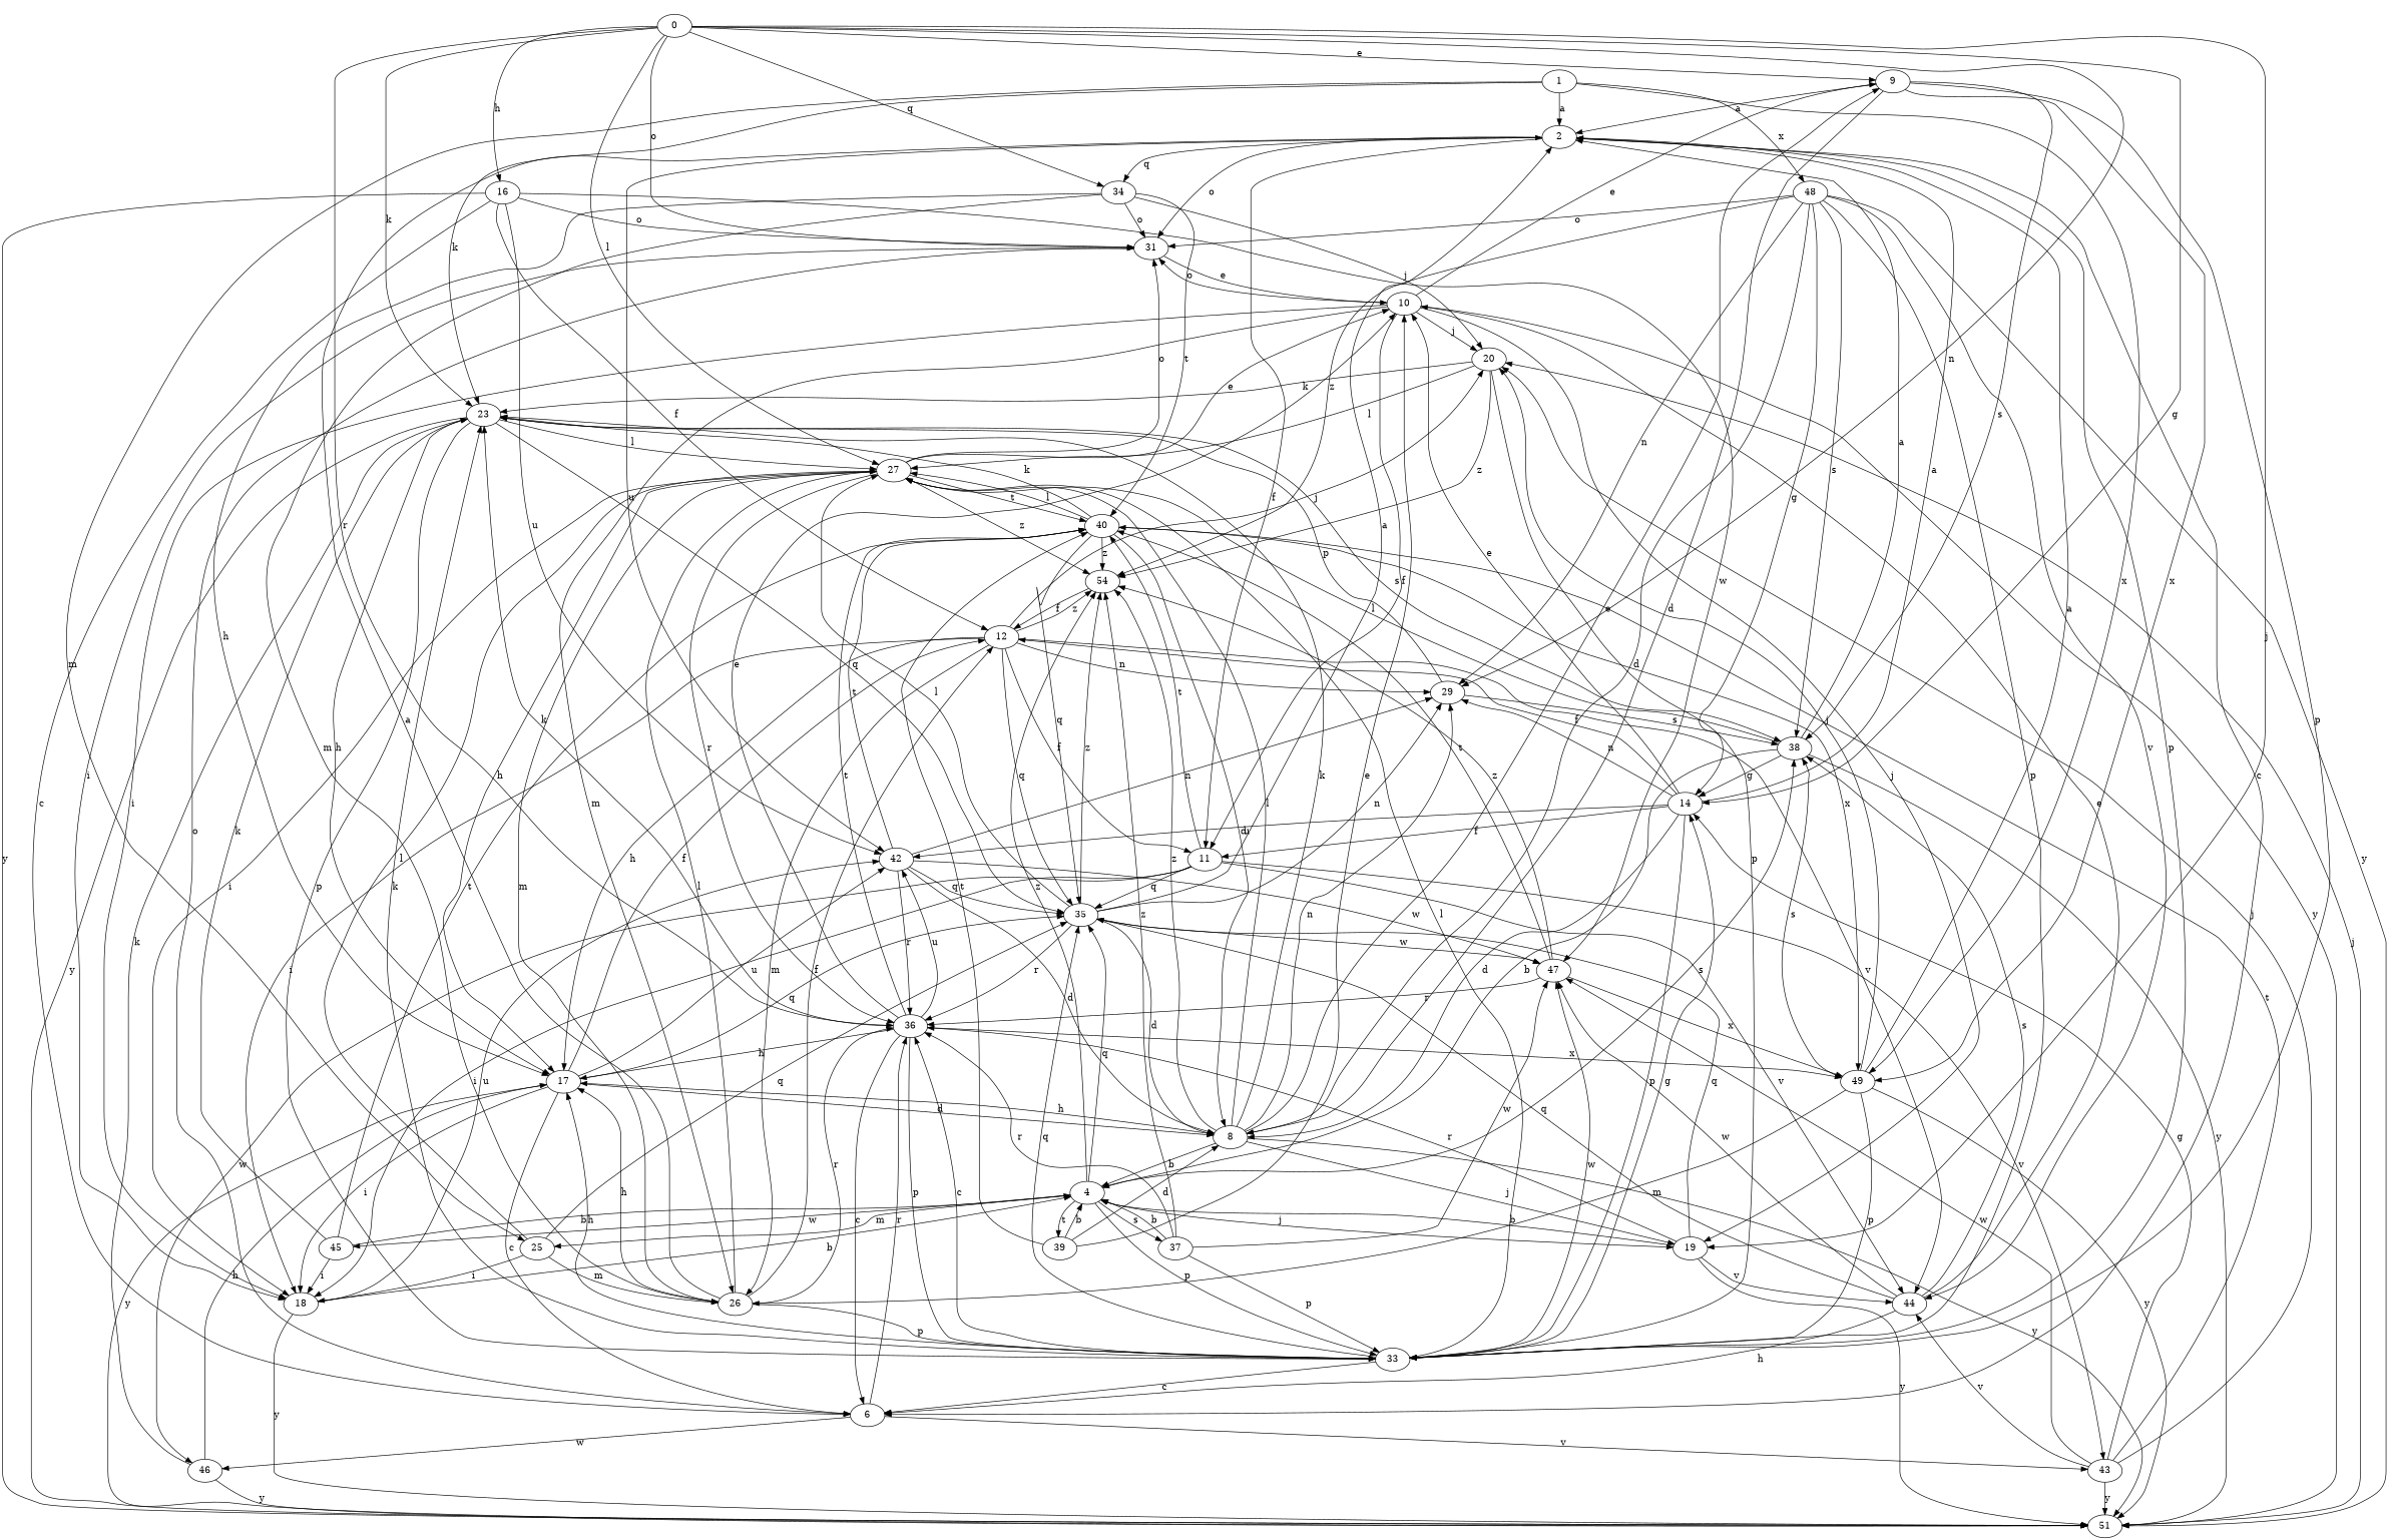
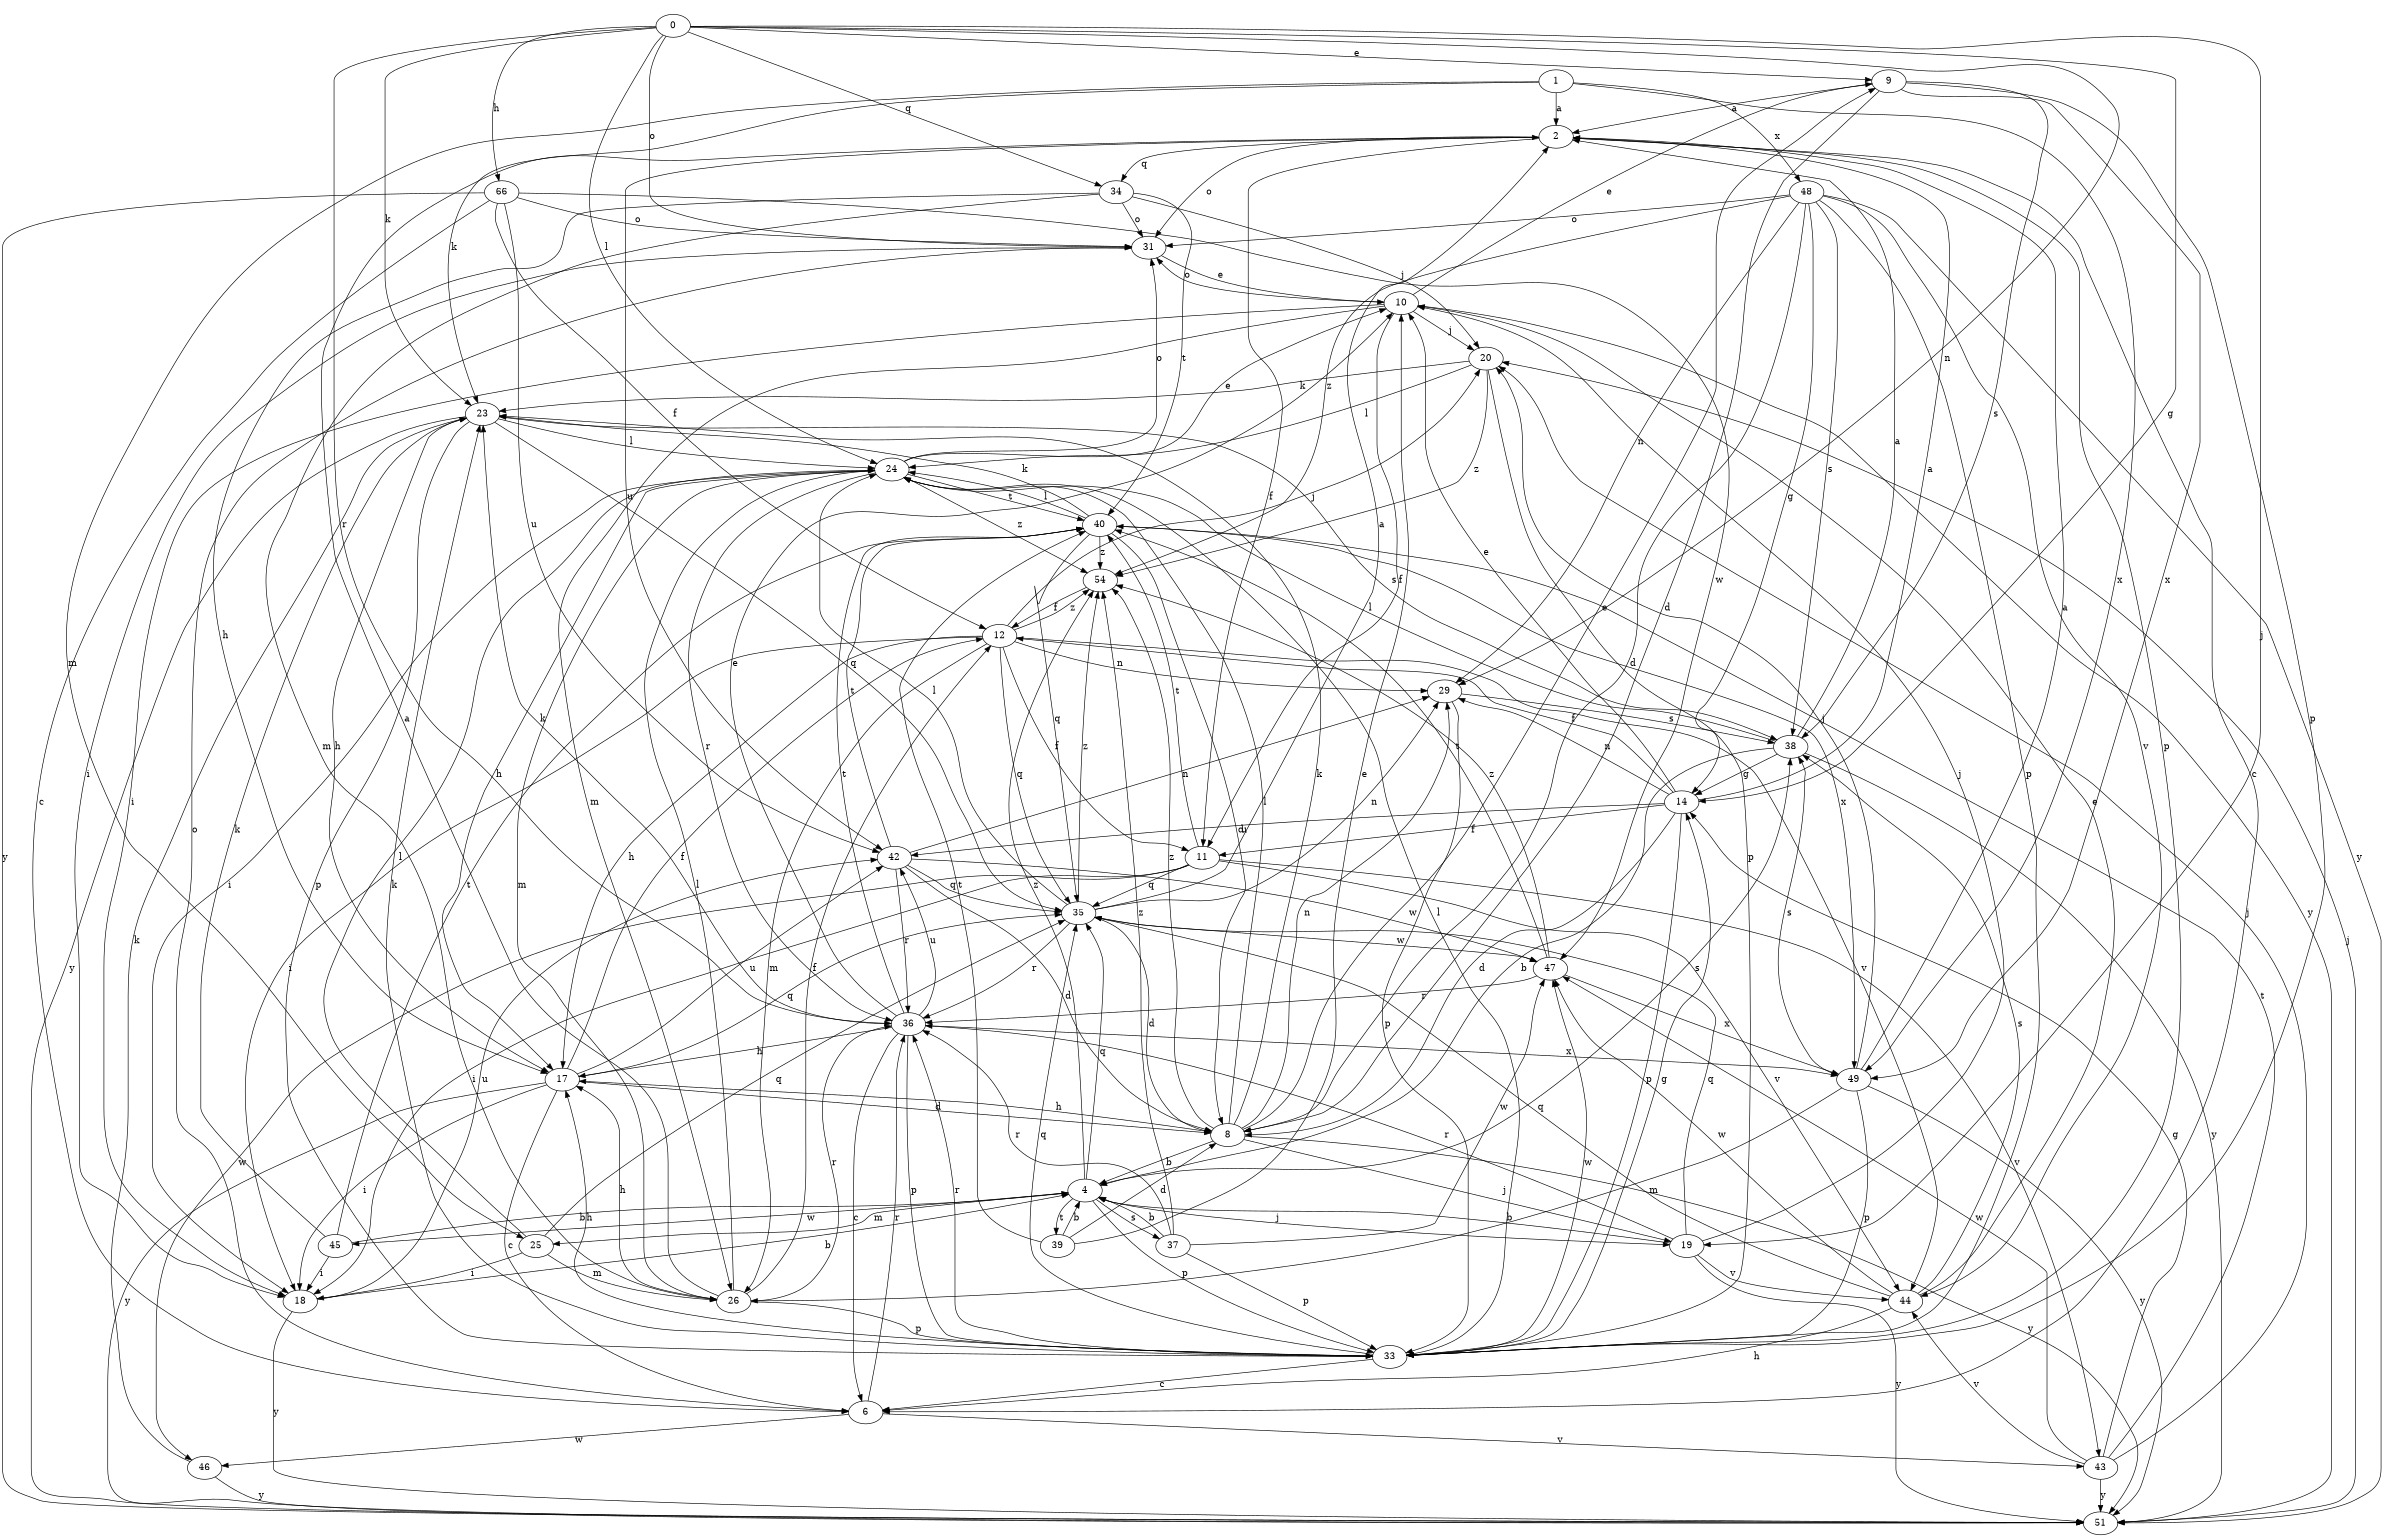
  strict digraph {
    0
    9
    14
-   16
+   16 [label=66]
    19
    23
-   24 [label=27]
+   24
    29
    31
    34
    36
    2
    49
    33
    38
    8
    11
    42
    10
    12
    6
    51
    47
    4
    35
    44
    17
    54
    18
    26
    40
    20
    1
    25
    48
    43
    46
    37
    39
    45
    0 -> 9 [label=e]
    0 -> 14 [label=g]
    0 -> 16 [label=h]
    0 -> 19 [label=j]
    0 -> 23 [label=k]
    0 -> 24 [label=l]
    0 -> 29 [label=n]
    0 -> 31 [label=o]
    0 -> 34 [label=q]
    0 -> 36 [label=r]
    9 -> 2 [label=a]
    9 -> 49 [label=x]
    9 -> 33 [label=p]
    9 -> 38 [label=s]
    9 -> 8 [label=d]
    14 -> 29 [label=n]
    14 -> 2 [label=a]
    14 -> 33 [label=p]
    14 -> 8 [label=d]
    14 -> 11 [label=f]
    14 -> 42 [label=u]
    14 -> 10 [label=e]
    14 -> 12 [label=f]
    16 -> 31 [label=o]
    16 -> 42 [label=u]
    16 -> 12 [label=f]
    16 -> 6 [label=c]
    16 -> 51 [label=y]
    16 -> 47 [label=w]
    19 -> 36 [label=r]
    19 -> 51 [label=y]
    19 -> 4 [label=b]
    19 -> 35 [label=q]
    19 -> 44 [label=v]
    23 -> 24 [label=l]
    23 -> 33 [label=p]
    23 -> 38 [label=s]
    23 -> 51 [label=y]
    23 -> 35 [label=q]
    23 -> 17 [label=h]
    24 -> 31 [label=o]
    24 -> 36 [label=r]
    24 -> 10 [label=e]
    24 -> 17 [label=h]
    24 -> 54 [label=z]
    24 -> 18 [label=i]
    24 -> 26 [label=m]
    24 -> 40 [label=t]
-   29 -> 23 [label=p]
+   29 -> 33 [label=p]
    29 -> 38 [label=s]
    31 -> 10 [label=e]
    31 -> 18 [label=i]
    34 -> 31 [label=o]
    34 -> 17 [label=h]
    34 -> 26 [label=m]
    34 -> 40 [label=t]
    34 -> 20 [label=j]
    36 -> 23 [label=k]
    36 -> 49 [label=x]
    36 -> 33 [label=p]
    36 -> 42 [label=u]
    36 -> 10 [label=e]
    36 -> 6 [label=c]
    36 -> 17 [label=h]
    36 -> 40 [label=t]
    2 -> 31 [label=o]
    2 -> 34 [label=q]
    2 -> 33 [label=p]
    2 -> 11 [label=f]
    2 -> 42 [label=u]
    2 -> 6 [label=c]
    49 -> 2 [label=a]
    49 -> 33 [label=p]
    49 -> 38 [label=s]
    49 -> 51 [label=y]
    49 -> 26 [label=m]
    49 -> 20 [label=j]
    33 -> 14 [label=g]
    33 -> 23 [label=k]
    33 -> 24 [label=l]
-   33 -> 36 [label=c]
+   33 -> 36 [label=r]
    33 -> 6 [label=c]
    33 -> 47 [label=w]
    33 -> 35 [label=q]
    33 -> 17 [label=h]
    38 -> 14 [label=g]
    38 -> 24 [label=l]
    38 -> 2 [label=a]
    38 -> 51 [label=y]
    38 -> 4 [label=b]
    8 -> 9 [label=e]
    8 -> 19 [label=j]
    8 -> 23 [label=k]
    8 -> 24 [label=l]
    8 -> 29 [label=n]
    8 -> 51 [label=y]
    8 -> 4 [label=b]
    8 -> 17 [label=h]
    8 -> 54 [label=z]
    11 -> 35 [label=q]
    11 -> 44 [label=v]
    11 -> 18 [label=i]
    11 -> 40 [label=t]
    11 -> 43 [label=v]
    11 -> 46 [label=w]
    42 -> 29 [label=n]
    42 -> 36 [label=r]
    42 -> 8 [label=d]
    42 -> 47 [label=w]
    42 -> 35 [label=q]
    42 -> 40 [label=t]
    10 -> 9 [label=e]
-   10 -> 19 [label=j]
+   19 -> 10 [label=j]
    10 -> 31 [label=o]
    10 -> 11 [label=f]
    10 -> 51 [label=y]
    10 -> 18 [label=i]
    10 -> 26 [label=m]
    10 -> 20 [label=j]
    12 -> 29 [label=n]
    12 -> 11 [label=f]
    12 -> 35 [label=q]
    12 -> 44 [label=v]
    12 -> 17 [label=h]
    12 -> 54 [label=z]
    12 -> 18 [label=i]
    12 -> 26 [label=m]
    12 -> 20 [label=j]
    6 -> 31 [label=o]
    6 -> 36 [label=r]
    6 -> 43 [label=v]
    6 -> 46 [label=w]
    51 -> 20 [label=j]
    47 -> 36 [label=r]
    47 -> 49 [label=x]
    47 -> 54 [label=z]
    47 -> 40 [label=t]
    4 -> 19 [label=j]
    4 -> 33 [label=p]
    4 -> 38 [label=s]
    4 -> 35 [label=q]
    4 -> 54 [label=z]
    4 -> 25 [label=m]
    4 -> 37 [label=s]
    4 -> 39 [label=t]
    4 -> 45 [label=w]
    35 -> 24 [label=l]
    35 -> 29 [label=n]
    35 -> 36 [label=r]
    35 -> 2 [label=a]
    35 -> 8 [label=d]
    35 -> 47 [label=w]
    35 -> 54 [label=z]
    44 -> 38 [label=s]
    44 -> 10 [label=e]
    44 -> 6 [label=h]
    44 -> 47 [label=w]
    44 -> 35 [label=q]
    17 -> 8 [label=d]
    17 -> 42 [label=u]
    17 -> 12 [label=f]
    17 -> 6 [label=c]
    17 -> 51 [label=y]
    17 -> 35 [label=q]
    17 -> 18 [label=i]
    54 -> 12 [label=f]
    18 -> 42 [label=u]
    18 -> 51 [label=y]
    18 -> 4 [label=b]
    26 -> 24 [label=l]
    26 -> 36 [label=r]
    26 -> 2 [label=a]
    26 -> 33 [label=p]
    26 -> 12 [label=f]
    26 -> 17 [label=h]
    40 -> 23 [label=k]
    40 -> 24 [label=l]
    40 -> 49 [label=x]
    40 -> 8 [label=d]
    40 -> 35 [label=q]
    40 -> 54 [label=z]
    20 -> 23 [label=k]
    20 -> 24 [label=l]
    20 -> 33 [label=p]
    20 -> 54 [label=z]
    1 -> 23 [label=k]
    1 -> 2 [label=a]
    1 -> 49 [label=x]
    1 -> 25 [label=m]
    1 -> 48 [label=x]
    25 -> 24 [label=l]
    25 -> 35 [label=q]
    25 -> 18 [label=i]
    25 -> 26 [label=m]
    48 -> 14 [label=g]
    48 -> 29 [label=n]
    48 -> 31 [label=o]
    48 -> 33 [label=p]
    48 -> 38 [label=s]
    48 -> 8 [label=d]
    48 -> 51 [label=y]
    48 -> 44 [label=v]
    48 -> 54 [label=z]
    43 -> 14 [label=g]
    43 -> 51 [label=y]
    43 -> 47 [label=w]
    43 -> 44 [label=v]
    43 -> 40 [label=t]
    43 -> 20 [label=j]
    46 -> 23 [label=k]
    46 -> 51 [label=y]
-   46 -> 17 [label=h]
    37 -> 36 [label=r]
    37 -> 33 [label=p]
    37 -> 47 [label=w]
    37 -> 4 [label=b]
    37 -> 54 [label=z]
    39 -> 8 [label=d]
    39 -> 10 [label=e]
    39 -> 4 [label=b]
    39 -> 40 [label=t]
    45 -> 23 [label=k]
    45 -> 4 [label=b]
    45 -> 18 [label=i]
    45 -> 40 [label=t]
  }
